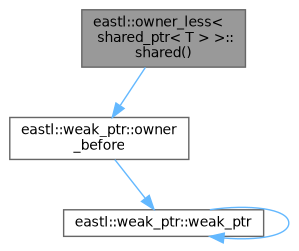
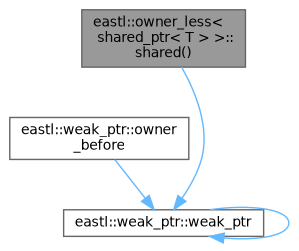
  digraph {
    rankdir=TB
    node [color=grey40 fillcolor=white fontname=Helvetica fontsize=10 shape=box style=filled]
    edge [color=steelblue1 fontname=Helvetica fontsize=10 labelfontname=Helvetica labelfontsize=10 style=solid]
    n1 [color=gray40 fillcolor=grey60 fontcolor=black height=0.2 label="eastl::owner_less\<\l shared_ptr\< T \> \>::\lshared()" width=0.4]
    n2 [height=0.2 label="eastl::weak_ptr::owner\l_before" width=0.4]
    n3 [height=0.2 label="eastl::weak_ptr::weak_ptr" width=0.4]
-   n1 -> n2
+   n1 -> n3
    n2 -> n3
    n3 -> n3
  }
